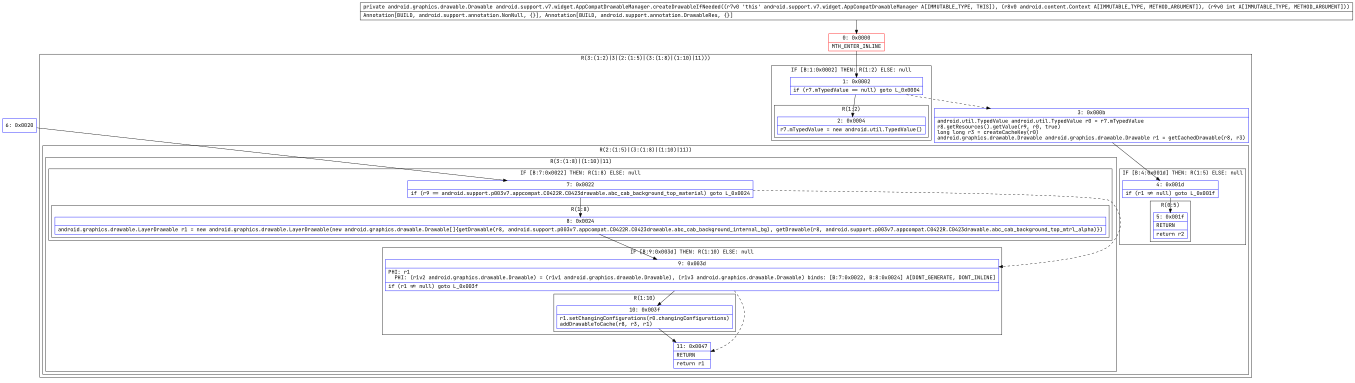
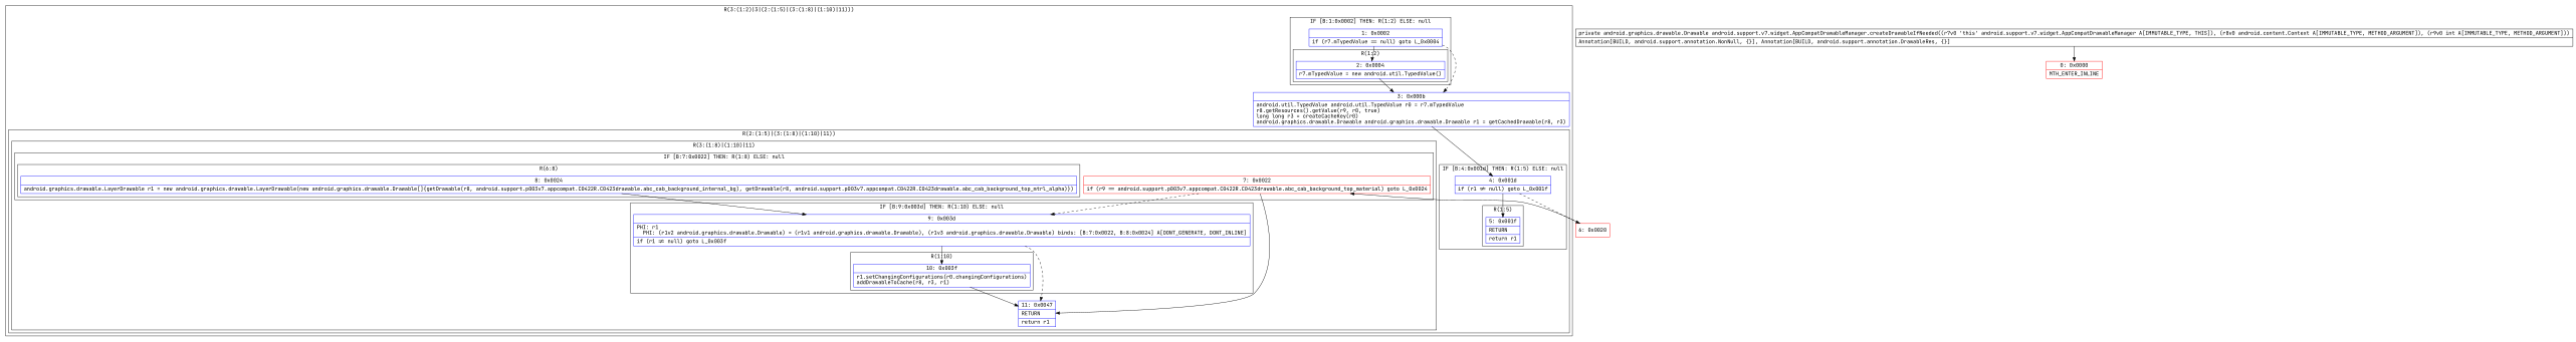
  digraph {
    fontname="JetBrains Mono"
    node [color=blue fontname="JetBrains Mono" shape=record]
    edge [fontname="JetBrains Mono"]
    n1 [label="{2\:\ 0x0004|r7.mTypedValue = new android.util.TypedValue()\l}"]
    n2 [label="{1\:\ 0x0002|if (r7.mTypedValue == null) goto L_0x0004\l}"]
-   n3 [label="{5\:\ 0x001f|RETURN\l|return r2\l}"]
+   n3 [label="{5\:\ 0x001f|RETURN\l|return r1\l}"]
    n4 [label="{4\:\ 0x001d|if (r1 != null) goto L_0x001f\l}"]
    n5 [label="{8\:\ 0x0024|android.graphics.drawable.LayerDrawable r1 = new android.graphics.drawable.LayerDrawable(new android.graphics.drawable.Drawable[]\{getDrawable(r8, android.support.p003v7.appcompat.C0422R.C0423drawable.abc_cab_background_internal_bg), getDrawable(r8, android.support.p003v7.appcompat.C0422R.C0423drawable.abc_cab_background_top_mtrl_alpha)\})\l}"]
-   n6 [label="{7\:\ 0x0022|if (r9 == android.support.p003v7.appcompat.C0422R.C0423drawable.abc_cab_background_top_material) goto L_0x0024\l}"]
+   n6 [color=red label="{7\:\ 0x0022|if (r9 == android.support.p003v7.appcompat.C0422R.C0423drawable.abc_cab_background_top_material) goto L_0x0024\l}"]
    n7 [label="{10\:\ 0x003f|r1.setChangingConfigurations(r0.changingConfigurations)\laddDrawableToCache(r8, r3, r1)\l}"]
    n8 [label="{9\:\ 0x003d|PHI: r1 \l  PHI: (r1v2 android.graphics.drawable.Drawable) = (r1v1 android.graphics.drawable.Drawable), (r1v3 android.graphics.drawable.Drawable) binds: [B:7:0x0022, B:8:0x0024] A[DONT_GENERATE, DONT_INLINE]\l|if (r1 != null) goto L_0x003f\l}"]
    n9 [label="{11\:\ 0x0047|RETURN\l|return r1\l}"]
    n10 [label="{3\:\ 0x000b|android.util.TypedValue android.util.TypedValue r0 = r7.mTypedValue\lr8.getResources().getValue(r9, r0, true)\llong long r3 = createCacheKey(r0)\landroid.graphics.drawable.Drawable android.graphics.drawable.Drawable r1 = getCachedDrawable(r8, r3)\l}"]
-   n11 [label="{6\:\ 0x0020}"]
+   n11 [color=red label="{6\:\ 0x0020}"]
    n12 [color=red label="{0\:\ 0x0000|MTH_ENTER_INLINE\l}"]
    n13 [label="{private android.graphics.drawable.Drawable android.support.v7.widget.AppCompatDrawableManager.createDrawableIfNeeded((r7v0 'this' android.support.v7.widget.AppCompatDrawableManager A[IMMUTABLE_TYPE, THIS]), (r8v0 android.content.Context A[IMMUTABLE_TYPE, METHOD_ARGUMENT]), (r9v0 int A[IMMUTABLE_TYPE, METHOD_ARGUMENT]))  | Annotation[BUILD, android.support.annotation.NonNull, \{\}], Annotation[BUILD, android.support.annotation.DrawableRes, \{\}]\l}" color=""]
    subgraph cluster_1 {
      label="R(3:(1:2)|3|(2:(1:5)|(3:(1:8)|(1:10)|11)))"
      n10
      subgraph cluster_2 {
        label="IF [B:1:0x0002] THEN: R(1:2) ELSE: null"
        n2
        subgraph cluster_3 {
          label="R(1:2)"
          n1
        }
      }
      subgraph cluster_4 {
        label="R(2:(1:5)|(3:(1:8)|(1:10)|11))"
        subgraph cluster_5 {
          label="IF [B:4:0x001d] THEN: R(1:5) ELSE: null"
          n4
          subgraph cluster_6 {
-           label="R(0:5)"
+           label="R(1:5)"
            n3
          }
        }
        subgraph cluster_7 {
          label="R(3:(1:8)|(1:10)|11)"
          n9
          subgraph cluster_8 {
            label="IF [B:7:0x0022] THEN: R(1:8) ELSE: null"
            n6
            subgraph cluster_9 {
-             label="R(1:8)"
+             label="R(6:8)"
              n5
            }
          }
          subgraph cluster_10 {
            label="IF [B:9:0x003d] THEN: R(1:10) ELSE: null"
            n8
            subgraph cluster_11 {
              label="R(1:10)"
              n7
            }
          }
        }
      }
    }
+   n1 -> n10
    n2 -> n1
    n2 -> n10 [style=dashed]
    n4 -> n3
+   n4 -> n11 [style=dashed]
    n5 -> n8
-   n6 -> n5
+   n6 -> n9
    n6 -> n8 [style=dashed]
    n7 -> n9
    n8 -> n7
    n8 -> n9 [style=dashed]
    n10 -> n4
    n11 -> n6
-   n12 -> n2
    n13 -> n12
  }
